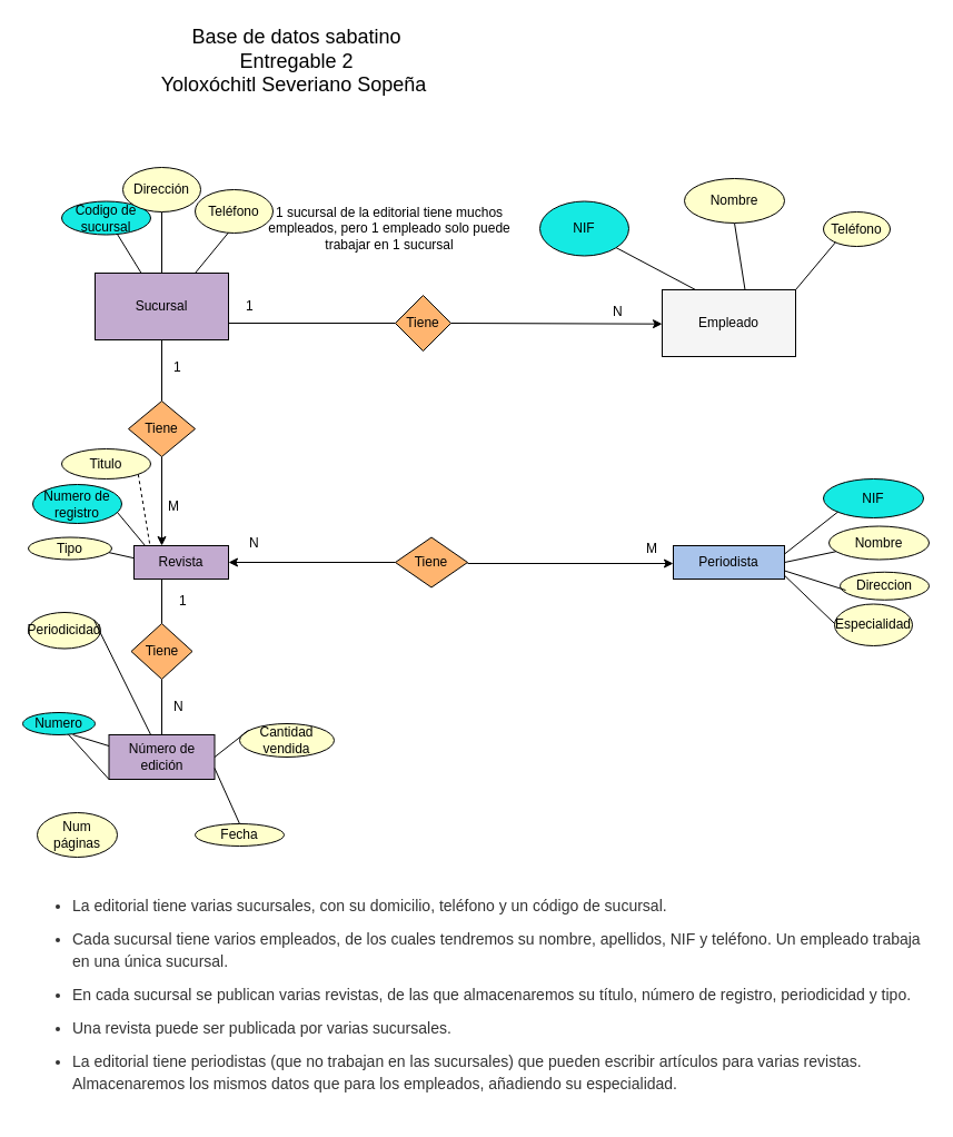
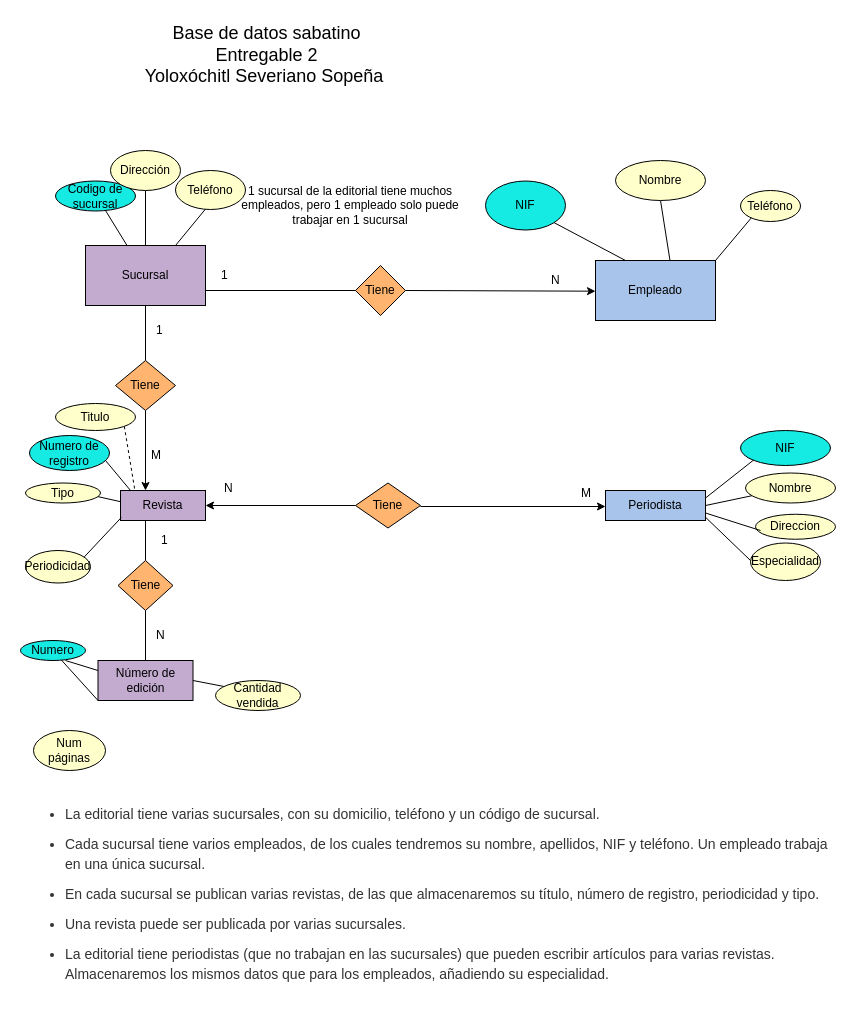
  <mxCell id="0" />
  <mxCell id="1" parent="0" />
  <mxCell id="2" value="Sucursal" style="rounded=0;whiteSpace=wrap;html=1;fillColor=#C3ABD0;" parent="1" vertex="1"><mxGeometry x="85" y="245" width="120" height="60" as="geometry" /></mxCell>
- <mxCell id="3" value="Empleado" style="rounded=0;whiteSpace=wrap;html=1;fillColor=#f5f5f5;" parent="1" vertex="1"><mxGeometry x="595" y="260" width="120" height="60" as="geometry" /></mxCell>
+ <mxCell id="3" value="Empleado" style="rounded=0;whiteSpace=wrap;html=1;fillColor=#A9C4EB;" parent="1" vertex="1"><mxGeometry x="595" y="260" width="120" height="60" as="geometry" /></mxCell>
  <mxCell id="4" value="Revista" style="rounded=0;whiteSpace=wrap;html=1;fillColor=#C3ABD0;" parent="1" vertex="1"><mxGeometry x="120" y="490" width="85" height="30" as="geometry" /></mxCell>
  <mxCell id="5" value="Periodista" style="rounded=0;whiteSpace=wrap;html=1;fillColor=#A9C4EB;" parent="1" vertex="1"><mxGeometry x="605" y="490" width="100" height="30" as="geometry" /></mxCell>
  <mxCell id="6" value="Tiene" style="rhombus;whiteSpace=wrap;html=1;fillColor=#FFB570;" parent="1" vertex="1"><mxGeometry x="115" y="360" width="60" height="50" as="geometry" /></mxCell>
  <mxCell id="7" value="Tiene" style="rhombus;whiteSpace=wrap;html=1;fillColor=#FFB570;" parent="1" vertex="1"><mxGeometry x="355" y="265" width="50" height="50" as="geometry" /></mxCell>
  <mxCell id="8" value="" style="endArrow=none;html=1;rounded=0;entryX=0;entryY=0.5;entryDx=0;entryDy=0;" parent="1" target="7" edge="1"><mxGeometry width="50" height="50" relative="1" as="geometry"><mxPoint x="205" y="290" as="sourcePoint" /><mxPoint x="165" y="250" as="targetPoint" /></mxGeometry></mxCell>
  <mxCell id="9" value="" style="endArrow=classic;html=1;rounded=0;entryX=0.625;entryY=0.856;entryDx=0;entryDy=0;entryPerimeter=0;" parent="1" target="16" edge="1"><mxGeometry width="50" height="50" relative="1" as="geometry"><mxPoint x="405" y="290" as="sourcePoint" /><mxPoint x="455" y="240" as="targetPoint" /></mxGeometry></mxCell>
  <mxCell id="10" value="Codigo de sucursal" style="ellipse;whiteSpace=wrap;html=1;fillColor=#15EAE3;" parent="1" vertex="1"><mxGeometry x="55" y="180.5" width="80" height="30" as="geometry" /></mxCell>
  <mxCell id="11" value="" style="endArrow=none;html=1;rounded=0;exitX=0.5;exitY=0;exitDx=0;exitDy=0;" parent="1" source="2" edge="1"><mxGeometry width="50" height="50" relative="1" as="geometry"><mxPoint x="95" y="240" as="sourcePoint" /><mxPoint x="145" y="190" as="targetPoint" /></mxGeometry></mxCell>
  <mxCell id="12" value="Dirección" style="ellipse;whiteSpace=wrap;html=1;fillColor=#FFFFCC;" parent="1" vertex="1"><mxGeometry x="110" y="150" width="70" height="40" as="geometry" /></mxCell>
  <mxCell id="13" value="" style="endArrow=none;html=1;rounded=0;exitX=0.75;exitY=0;exitDx=0;exitDy=0;" parent="1" source="2" edge="1"><mxGeometry width="50" height="50" relative="1" as="geometry"><mxPoint x="155" y="258.5" as="sourcePoint" /><mxPoint x="205" y="208.5" as="targetPoint" /></mxGeometry></mxCell>
  <mxCell id="14" value="Teléfono" style="ellipse;whiteSpace=wrap;html=1;fillColor=#FFFFCC;" parent="1" vertex="1"><mxGeometry x="175" y="170" width="70" height="39" as="geometry" /></mxCell>
  <mxCell id="15" value="1" style="text;strokeColor=none;fillColor=none;align=left;verticalAlign=middle;spacingLeft=4;spacingRight=4;overflow=hidden;points=[[0,0.5],[1,0.5]];portConstraint=eastwest;rotatable=0;whiteSpace=wrap;html=1;" parent="1" vertex="1"><mxGeometry x="215" y="260" width="20" height="30" as="geometry" /></mxCell>
  <mxCell id="16" value="N" style="text;strokeColor=none;fillColor=none;align=left;verticalAlign=middle;spacingLeft=4;spacingRight=4;overflow=hidden;points=[[0,0.5],[1,0.5]];portConstraint=eastwest;rotatable=0;whiteSpace=wrap;html=1;" parent="1" vertex="1"><mxGeometry x="545" y="265" width="80" height="30" as="geometry" /></mxCell>
  <mxCell id="17" value="" style="endArrow=none;html=1;rounded=0;entryX=1;entryY=1;entryDx=0;entryDy=0;exitX=0.25;exitY=0;exitDx=0;exitDy=0;" parent="1" source="3" target="18" edge="1"><mxGeometry width="50" height="50" relative="1" as="geometry"><mxPoint x="675" y="260" as="sourcePoint" /><mxPoint x="645" y="230" as="targetPoint" /></mxGeometry></mxCell>
  <mxCell id="18" value="NIF" style="ellipse;whiteSpace=wrap;html=1;fillColor=#15EAE3;" parent="1" vertex="1"><mxGeometry x="485" y="180.5" width="80" height="49" as="geometry" /></mxCell>
  <mxCell id="19" value="" style="endArrow=none;html=1;rounded=0;entryX=0.5;entryY=1;entryDx=0;entryDy=0;" parent="1" target="20" edge="1"><mxGeometry width="50" height="50" relative="1" as="geometry"><mxPoint x="669.5" y="260" as="sourcePoint" /><mxPoint x="669.5" y="200" as="targetPoint" /></mxGeometry></mxCell>
  <mxCell id="20" value="Nombre" style="ellipse;whiteSpace=wrap;html=1;fillColor=#FFFFCC;" parent="1" vertex="1"><mxGeometry x="615" y="160" width="90" height="40" as="geometry" /></mxCell>
  <mxCell id="21" value="" style="endArrow=none;html=1;rounded=0;" parent="1" edge="1"><mxGeometry width="50" height="50" relative="1" as="geometry"><mxPoint x="715" y="260" as="sourcePoint" /><mxPoint x="753.426" y="214.258" as="targetPoint" /></mxGeometry></mxCell>
  <mxCell id="22" value="Teléfono" style="ellipse;whiteSpace=wrap;html=1;fillColor=#FFFFCC;" parent="1" vertex="1"><mxGeometry x="740" y="190" width="60" height="31" as="geometry" /></mxCell>
  <mxCell id="23" value="1 sucursal de la editorial tiene muchos empleados, pero 1 empleado solo puede trabajar en 1 sucursal" style="text;html=1;strokeColor=none;fillColor=none;align=center;verticalAlign=middle;whiteSpace=wrap;rounded=0;" parent="1" vertex="1"><mxGeometry x="225" y="170" width="250" height="70" as="geometry" /></mxCell>
  <mxCell id="24" value="" style="endArrow=none;html=1;rounded=0;entryX=0.5;entryY=1;entryDx=0;entryDy=0;" parent="1" target="2" edge="1"><mxGeometry width="50" height="50" relative="1" as="geometry"><mxPoint x="145" y="360" as="sourcePoint" /><mxPoint x="65" y="320" as="targetPoint" /></mxGeometry></mxCell>
  <mxCell id="25" value="" style="endArrow=classic;html=1;rounded=0;exitX=0.5;exitY=1;exitDx=0;exitDy=0;" parent="1" source="6" edge="1"><mxGeometry width="50" height="50" relative="1" as="geometry"><mxPoint x="55" y="460" as="sourcePoint" /><mxPoint x="145" y="490" as="targetPoint" /></mxGeometry></mxCell>
  <mxCell id="26" value="1" style="text;strokeColor=none;fillColor=none;align=left;verticalAlign=middle;spacingLeft=4;spacingRight=4;overflow=hidden;points=[[0,0.5],[1,0.5]];portConstraint=eastwest;rotatable=0;whiteSpace=wrap;html=1;" parent="1" vertex="1"><mxGeometry x="150" y="315" width="30" height="30" as="geometry" /></mxCell>
  <mxCell id="27" value="M" style="text;strokeColor=none;fillColor=none;align=left;verticalAlign=middle;spacingLeft=4;spacingRight=4;overflow=hidden;points=[[0,0.5],[1,0.5]];portConstraint=eastwest;rotatable=0;whiteSpace=wrap;html=1;" parent="1" vertex="1"><mxGeometry x="145" y="440" width="40" height="30" as="geometry" /></mxCell>
  <mxCell id="28" value="" style="endArrow=none;html=1;rounded=0;" parent="1" source="2" edge="1"><mxGeometry width="50" height="50" relative="1" as="geometry"><mxPoint x="55" y="260" as="sourcePoint" /><mxPoint x="105" y="210" as="targetPoint" /></mxGeometry></mxCell>
  <mxCell id="29" value="NIF" style="ellipse;whiteSpace=wrap;html=1;fillColor=#15EAE3;" parent="1" vertex="1"><mxGeometry x="740" y="430" width="90" height="35" as="geometry" /></mxCell>
  <mxCell id="30" value="Nombre" style="ellipse;whiteSpace=wrap;html=1;fillColor=#FFFFCC;" parent="1" vertex="1"><mxGeometry x="745" y="472.5" width="90" height="30" as="geometry" /></mxCell>
  <mxCell id="31" value="Direccion" style="ellipse;whiteSpace=wrap;html=1;fillColor=#FFFFCC;" parent="1" vertex="1"><mxGeometry x="755" y="513.75" width="80" height="25" as="geometry" /></mxCell>
  <mxCell id="32" value="Especialidad" style="ellipse;whiteSpace=wrap;html=1;fillColor=#FFFFCC;" parent="1" vertex="1"><mxGeometry x="750" y="542.5" width="70" height="37.5" as="geometry" /></mxCell>
  <mxCell id="33" value="" style="endArrow=none;html=1;rounded=0;entryX=0.036;entryY=0.698;entryDx=0;entryDy=0;entryPerimeter=0;exitX=1;exitY=0.25;exitDx=0;exitDy=0;" parent="1" source="5" edge="1"><mxGeometry width="50" height="50" relative="1" as="geometry"><mxPoint x="720" y="510" as="sourcePoint" /><mxPoint x="753.24" y="459.43" as="targetPoint" /></mxGeometry></mxCell>
  <mxCell id="34" value="" style="endArrow=none;html=1;rounded=0;exitX=1;exitY=0.5;exitDx=0;exitDy=0;" parent="1" source="5" target="30" edge="1"><mxGeometry width="50" height="50" relative="1" as="geometry"><mxPoint x="710" y="550" as="sourcePoint" /><mxPoint x="760" y="500" as="targetPoint" /></mxGeometry></mxCell>
  <mxCell id="35" value="" style="endArrow=none;html=1;rounded=0;exitX=1;exitY=0.75;exitDx=0;exitDy=0;" parent="1" source="5" edge="1"><mxGeometry width="50" height="50" relative="1" as="geometry"><mxPoint x="710" y="580" as="sourcePoint" /><mxPoint x="760" y="530" as="targetPoint" /></mxGeometry></mxCell>
  <mxCell id="36" value="" style="endArrow=none;html=1;rounded=0;exitX=1.002;exitY=0.898;exitDx=0;exitDy=0;exitPerimeter=0;" parent="1" source="5" edge="1"><mxGeometry width="50" height="50" relative="1" as="geometry"><mxPoint x="700" y="610" as="sourcePoint" /><mxPoint x="750" y="560" as="targetPoint" /></mxGeometry></mxCell>
  <mxCell id="37" value="Tiene" style="rhombus;whiteSpace=wrap;html=1;fillColor=#FFB570;" parent="1" vertex="1"><mxGeometry x="355" y="482.5" width="65" height="45" as="geometry" /></mxCell>
  <mxCell id="38" value="" style="endArrow=classic;html=1;rounded=0;exitX=1;exitY=0.5;exitDx=0;exitDy=0;entryX=0;entryY=0.5;entryDx=0;entryDy=0;" parent="1" edge="1"><mxGeometry width="50" height="50" relative="1" as="geometry"><mxPoint x="420" y="506" as="sourcePoint" /><mxPoint x="605" y="506" as="targetPoint" /><Array as="points" /></mxGeometry></mxCell>
  <mxCell id="39" value="" style="endArrow=classic;html=1;rounded=0;entryX=1;entryY=0.5;entryDx=0;entryDy=0;exitX=0;exitY=0.5;exitDx=0;exitDy=0;" parent="1" source="37" target="4" edge="1"><mxGeometry width="50" height="50" relative="1" as="geometry"><mxPoint x="350" y="520" as="sourcePoint" /><mxPoint x="400" y="470" as="targetPoint" /></mxGeometry></mxCell>
  <mxCell id="40" value="Numero de registro" style="ellipse;whiteSpace=wrap;html=1;fillColor=#15EAE3;" parent="1" vertex="1"><mxGeometry x="29" y="435" width="80" height="35" as="geometry" /></mxCell>
  <mxCell id="41" value="Tipo" style="ellipse;whiteSpace=wrap;html=1;fillColor=#FFFFCC;" parent="1" vertex="1"><mxGeometry x="25" y="482.5" width="75" height="20" as="geometry" /></mxCell>
  <mxCell id="42" value="Periodicidad" style="ellipse;whiteSpace=wrap;html=1;fillColor=#FFFFCC;" parent="1" vertex="1"><mxGeometry x="25" y="550" width="65" height="32.5" as="geometry" /></mxCell>
  <mxCell id="43" value="Titulo" style="ellipse;whiteSpace=wrap;html=1;fillColor=#FFFFCC;" parent="1" vertex="1"><mxGeometry x="55" y="403" width="80" height="27" as="geometry" /></mxCell>
  <mxCell id="44" value="" style="endArrow=none;html=1;rounded=0;entryX=0.169;entryY=-0.009;entryDx=0;entryDy=0;entryPerimeter=0;exitX=1;exitY=1;exitDx=0;exitDy=0;dashed=1;" parent="1" source="43" target="4" edge="1"><mxGeometry width="50" height="50" relative="1" as="geometry"><mxPoint x="120" y="430" as="sourcePoint" /><mxPoint x="170" y="380" as="targetPoint" /></mxGeometry></mxCell>
  <mxCell id="45" value="" style="endArrow=none;html=1;rounded=0;entryX=0.118;entryY=0;entryDx=0;entryDy=0;entryPerimeter=0;" parent="1" target="4" edge="1"><mxGeometry width="50" height="50" relative="1" as="geometry"><mxPoint x="105" y="460" as="sourcePoint" /><mxPoint x="150" y="420" as="targetPoint" /></mxGeometry></mxCell>
  <mxCell id="46" value="" style="endArrow=none;html=1;rounded=0;entryX=-0.006;entryY=0.369;entryDx=0;entryDy=0;entryPerimeter=0;" parent="1" target="4" edge="1"><mxGeometry width="50" height="50" relative="1" as="geometry"><mxPoint x="97.255" y="496.086" as="sourcePoint" /><mxPoint x="180" y="530" as="targetPoint" /></mxGeometry></mxCell>
- <mxCell id="47" value="" style="endArrow=none;html=1;rounded=0;exitX=0.905;exitY=0.196;exitDx=0;exitDy=0;exitPerimeter=0;" parent="1" source="42" target="50" edge="1"><mxGeometry width="50" height="50" relative="1" as="geometry"><mxPoint x="100" y="520" as="sourcePoint" /><mxPoint x="150" y="470" as="targetPoint" /></mxGeometry></mxCell>
+ <mxCell id="47" value="" style="endArrow=none;html=1;rounded=0;entryX=0.009;entryY=0.902;entryDx=0;entryDy=0;entryPerimeter=0;exitX=0.905;exitY=0.196;exitDx=0;exitDy=0;exitPerimeter=0;" parent="1" source="42" target="4" edge="1"><mxGeometry width="50" height="50" relative="1" as="geometry"><mxPoint x="100" y="520" as="sourcePoint" /><mxPoint x="150" y="470" as="targetPoint" /></mxGeometry></mxCell>
  <mxCell id="48" value="Tiene" style="rhombus;whiteSpace=wrap;html=1;fillColor=#FFB570;" parent="1" vertex="1"><mxGeometry x="117.5" y="560" width="55" height="50" as="geometry" /></mxCell>
  <mxCell id="49" value="" style="endArrow=none;html=1;rounded=0;" parent="1" source="48" edge="1"><mxGeometry width="50" height="50" relative="1" as="geometry"><mxPoint x="95" y="570" as="sourcePoint" /><mxPoint x="145" y="520" as="targetPoint" /></mxGeometry></mxCell>
  <mxCell id="50" value="Número de edición" style="rounded=0;whiteSpace=wrap;html=1;fillColor=#C3ABD0;" parent="1" vertex="1"><mxGeometry x="97.5" y="660" width="95" height="40" as="geometry" /></mxCell>
  <mxCell id="51" value="" style="endArrow=none;html=1;rounded=0;exitX=0.5;exitY=0;exitDx=0;exitDy=0;" parent="1" source="50" edge="1"><mxGeometry width="50" height="50" relative="1" as="geometry"><mxPoint x="95" y="660" as="sourcePoint" /><mxPoint x="145" y="610" as="targetPoint" /></mxGeometry></mxCell>
- <mxCell id="52" value="Fecha" style="ellipse;whiteSpace=wrap;html=1;fillColor=#FFFFCC;" parent="1" vertex="1"><mxGeometry x="175" y="740" width="80" height="20" as="geometry" /></mxCell>
- <mxCell id="53" value="" style="endArrow=none;html=1;rounded=0;entryX=0.5;entryY=0;entryDx=0;entryDy=0;exitX=1;exitY=0.75;exitDx=0;exitDy=0;" parent="1" source="50" target="52" edge="1"><mxGeometry width="50" height="50" relative="1" as="geometry"><mxPoint x="195" y="680" as="sourcePoint" /><mxPoint x="245" y="630" as="targetPoint" /></mxGeometry></mxCell>
- <mxCell id="54" value="Cantidad vendida" style="ellipse;whiteSpace=wrap;html=1;fillColor=#FFFFCC;" parent="1" vertex="1"><mxGeometry x="215" y="650" width="85" height="30" as="geometry" /></mxCell>
+ <mxCell id="54" value="Cantidad vendida" style="ellipse;whiteSpace=wrap;html=1;fillColor=#FFFFCC;" parent="1" vertex="1"><mxGeometry x="215" y="680" width="85" height="30" as="geometry" /></mxCell>
  <mxCell id="55" value="" style="endArrow=none;html=1;rounded=0;entryX=0.096;entryY=0.197;entryDx=0;entryDy=0;entryPerimeter=0;exitX=1;exitY=0.5;exitDx=0;exitDy=0;" parent="1" source="50" target="54" edge="1"><mxGeometry width="50" height="50" relative="1" as="geometry"><mxPoint x="195" y="680" as="sourcePoint" /><mxPoint x="245" y="630" as="targetPoint" /></mxGeometry></mxCell>
  <mxCell id="56" value="1" style="text;strokeColor=none;fillColor=none;align=left;verticalAlign=middle;spacingLeft=4;spacingRight=4;overflow=hidden;points=[[0,0.5],[1,0.5]];portConstraint=eastwest;rotatable=0;whiteSpace=wrap;html=1;" parent="1" vertex="1"><mxGeometry x="155" y="530" width="30" height="20" as="geometry" /></mxCell>
  <mxCell id="57" value="N" style="text;strokeColor=none;fillColor=none;align=left;verticalAlign=middle;spacingLeft=4;spacingRight=4;overflow=hidden;points=[[0,0.5],[1,0.5]];portConstraint=eastwest;rotatable=0;whiteSpace=wrap;html=1;" parent="1" vertex="1"><mxGeometry x="150" y="620" width="30" height="30" as="geometry" /></mxCell>
  <mxCell id="58" value="Numero" style="ellipse;whiteSpace=wrap;html=1;fillColor=#15EAE3;" parent="1" vertex="1"><mxGeometry x="20" y="640" width="65" height="20" as="geometry" /></mxCell>
  <mxCell id="59" value="Num páginas" style="ellipse;whiteSpace=wrap;html=1;fillColor=#FFFFCC;" parent="1" vertex="1"><mxGeometry x="33" y="730" width="72" height="40" as="geometry" /></mxCell>
  <mxCell id="60" value="" style="endArrow=none;html=1;rounded=0;exitX=0;exitY=1;exitDx=0;exitDy=0;" parent="1" source="50" target="58" edge="1"><mxGeometry width="50" height="50" relative="1" as="geometry"><mxPoint y="750" as="sourcePoint" x="-5" /><mxPoint x="45" y="700" as="targetPoint" /></mxGeometry></mxCell>
  <mxCell id="61" value="" style="endArrow=none;html=1;rounded=0;entryX=0;entryY=0.25;entryDx=0;entryDy=0;" parent="1" target="50" edge="1"><mxGeometry width="50" height="50" relative="1" as="geometry"><mxPoint x="65" y="660" as="sourcePoint" /><mxPoint x="115" y="610" as="targetPoint" /></mxGeometry></mxCell>
  <mxCell id="62" value="&#10;&lt;ul id=&quot;yui_3_17_2_1_1696528879942_123&quot; style=&quot;padding: 0px; margin: 0px 0px 0px 25px; color: rgb(51, 51, 51); font-family: &amp;quot;Source Sans 3&amp;quot;, sans-serif; font-size: 14px; font-style: normal; font-variant-ligatures: normal; font-variant-caps: normal; font-weight: 400; letter-spacing: normal; orphans: 2; text-align: left; text-indent: 0px; text-transform: none; widows: 2; word-spacing: 0px; -webkit-text-stroke-width: 0px; background-color: rgb(255, 255, 255); text-decoration-thickness: initial; text-decoration-style: initial; text-decoration-color: initial;&quot;&gt;&lt;li dir=&quot;ltr&quot; aria-level=&quot;1&quot; style=&quot;line-height: 20px;&quot;&gt;&lt;p dir=&quot;ltr&quot; role=&quot;presentation&quot; style=&quot;margin: 0px 0px 10px;&quot;&gt;La editorial tiene varias sucursales, con su domicilio, teléfono y un código de sucursal.&lt;/p&gt;&lt;/li&gt;&lt;li dir=&quot;ltr&quot; aria-level=&quot;1&quot; style=&quot;line-height: 20px;&quot;&gt;&lt;p dir=&quot;ltr&quot; role=&quot;presentation&quot; style=&quot;margin: 0px 0px 10px;&quot;&gt;Cada sucursal tiene varios empleados, de los cuales tendremos su nombre, apellidos, NIF y teléfono. Un empleado trabaja en una única sucursal.&lt;/p&gt;&lt;/li&gt;&lt;li dir=&quot;ltr&quot; aria-level=&quot;1&quot; style=&quot;line-height: 20px;&quot;&gt;&lt;p dir=&quot;ltr&quot; role=&quot;presentation&quot; style=&quot;margin: 0px 0px 10px;&quot;&gt;En cada sucursal se publican varias revistas, de las que almacenaremos su título, número de registro, periodicidad y tipo.&lt;/p&gt;&lt;/li&gt;&lt;li dir=&quot;ltr&quot; aria-level=&quot;1&quot; style=&quot;line-height: 20px;&quot;&gt;&lt;p dir=&quot;ltr&quot; role=&quot;presentation&quot; style=&quot;margin: 0px 0px 10px;&quot;&gt;Una revista puede ser publicada por varias sucursales.&lt;/p&gt;&lt;/li&gt;&lt;li dir=&quot;ltr&quot; aria-level=&quot;1&quot; style=&quot;line-height: 20px;&quot;&gt;&lt;p dir=&quot;ltr&quot; role=&quot;presentation&quot; style=&quot;margin: 0px 0px 10px;&quot;&gt;La editorial tiene periodistas (que no trabajan en las sucursales) que pueden escribir artículos para varias revistas. Almacenaremos los mismos datos que para los empleados, añadiendo su&lt;span&gt;&amp;nbsp;&lt;/span&gt;especialidad.&lt;/p&gt;&lt;/li&gt;&lt;/ul&gt;&#10;&#10;" style="text;html=1;strokeColor=none;fillColor=none;spacing=5;spacingTop=-20;whiteSpace=wrap;overflow=hidden;rounded=0;" parent="1" vertex="1"><mxGeometry x="35" y="800" width="800" height="200" as="geometry" /></mxCell>
  <mxCell id="63" value="N" style="text;strokeColor=none;fillColor=none;align=left;verticalAlign=middle;spacingLeft=4;spacingRight=4;overflow=hidden;points=[[0,0.5],[1,0.5]];portConstraint=eastwest;rotatable=0;whiteSpace=wrap;html=1;" parent="1" vertex="1"><mxGeometry x="218" y="473" width="37" height="30" as="geometry" /></mxCell>
  <mxCell id="64" value="M" style="text;strokeColor=none;fillColor=none;align=left;verticalAlign=middle;spacingLeft=4;spacingRight=4;overflow=hidden;points=[[0,0.5],[1,0.5]];portConstraint=eastwest;rotatable=0;whiteSpace=wrap;html=1;" parent="1" vertex="1"><mxGeometry x="575" y="477.5" width="40" height="30" as="geometry" /></mxCell>
  <mxCell id="65" value="&lt;font style=&quot;font-size: 18px;&quot;&gt;Base de datos sabatino&lt;br&gt;Entregable 2&lt;br&gt;Yoloxóchitl Severiano Sopeña&amp;nbsp;&lt;/font&gt;" style="text;html=1;strokeColor=none;fillColor=none;align=center;verticalAlign=middle;whiteSpace=wrap;rounded=0;" parent="1" vertex="1"><mxGeometry x="38" y="20" width="457" height="70" as="geometry" /></mxCell>
